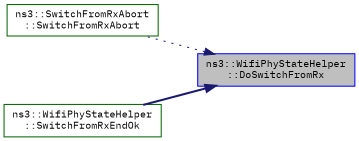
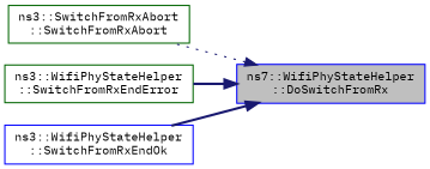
  digraph {
    fontname="IBM Plex Mono"
    rankdir=RL
    node [color=blue fillcolor=white fontname="IBM Plex Mono" fontsize=10 shape=record style=filled]
    edge [color=midnightblue dir=back fontname="IBM Plex Mono" fontsize=10 labelfontname=Helvetica labelfontsize=10 style=bold]
-   n1 [fillcolor=grey75 fontcolor=black height=0.2 label="ns3::WifiPhyStateHelper\l::DoSwitchFromRx" width=0.4]
+   n1 [fillcolor=grey75 fontcolor=black height=0.2 label="ns7::WifiPhyStateHelper\l::DoSwitchFromRx" width=0.4]
    n2 [color=darkgreen height=0.2 label="ns3::SwitchFromRxAbort\l::SwitchFromRxAbort" width=0.4]
-   n4 [color=darkgreen height=0.2 label="ns3::WifiPhyStateHelper\l::SwitchFromRxEndOk" width=0.4]
+   n3 [color=darkgreen height=0.2 label="ns3::WifiPhyStateHelper\l::SwitchFromRxEndError" width=0.4]
+   n4 [height=0.2 label="ns3::WifiPhyStateHelper\l::SwitchFromRxEndOk" width=0.4]
    n1 -> n2 [style=dotted]
+   n1 -> n3
    n1 -> n4
  }
